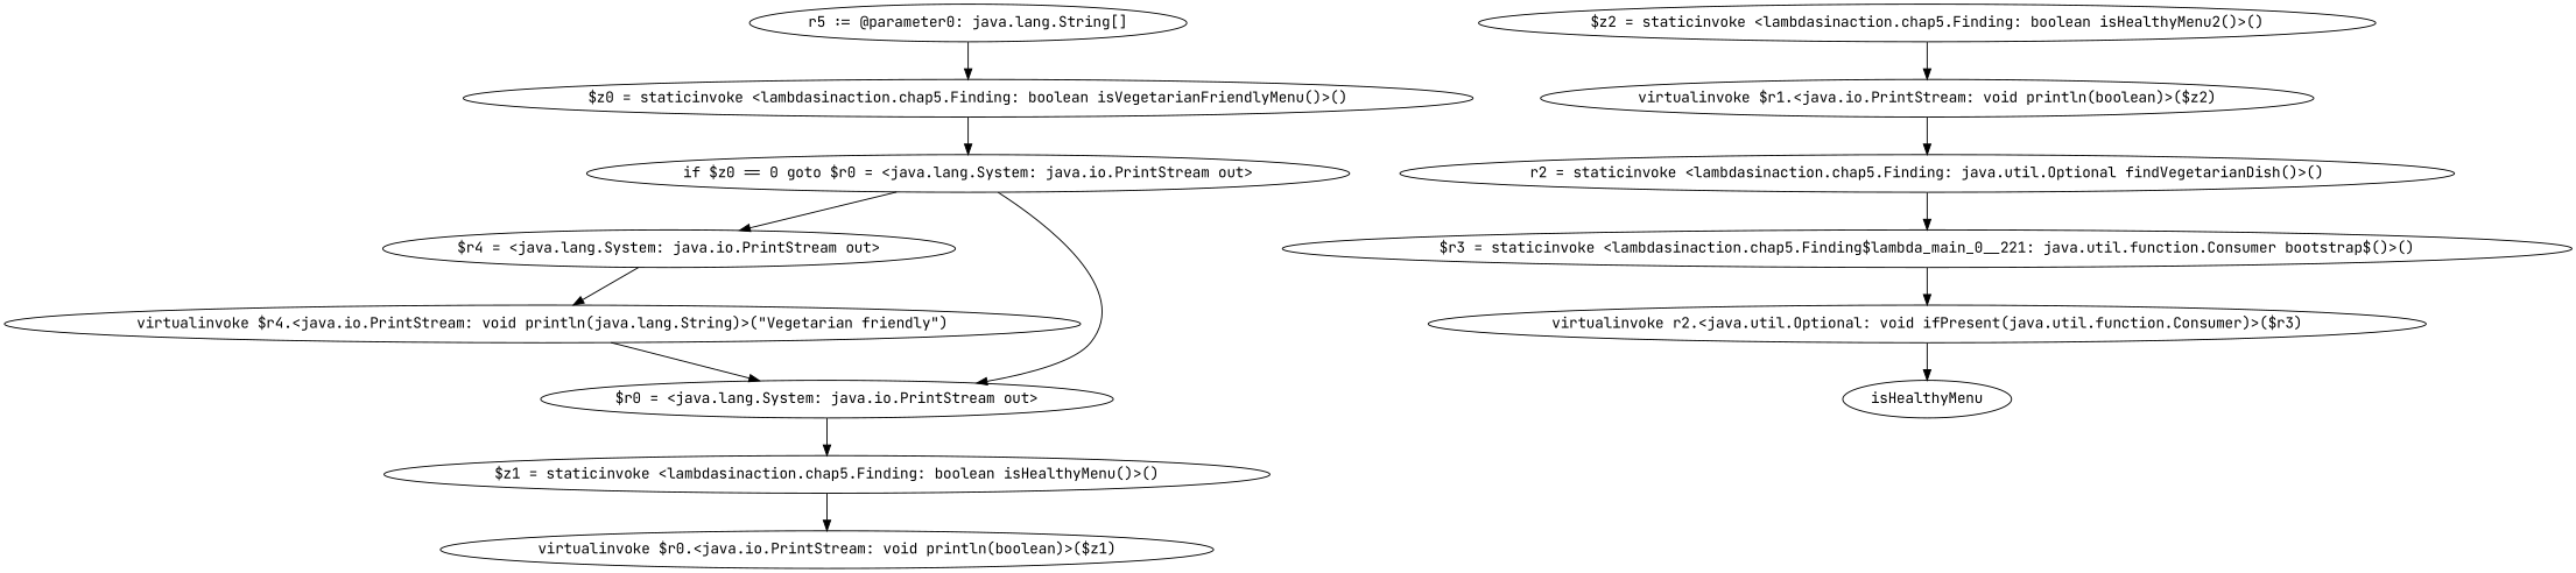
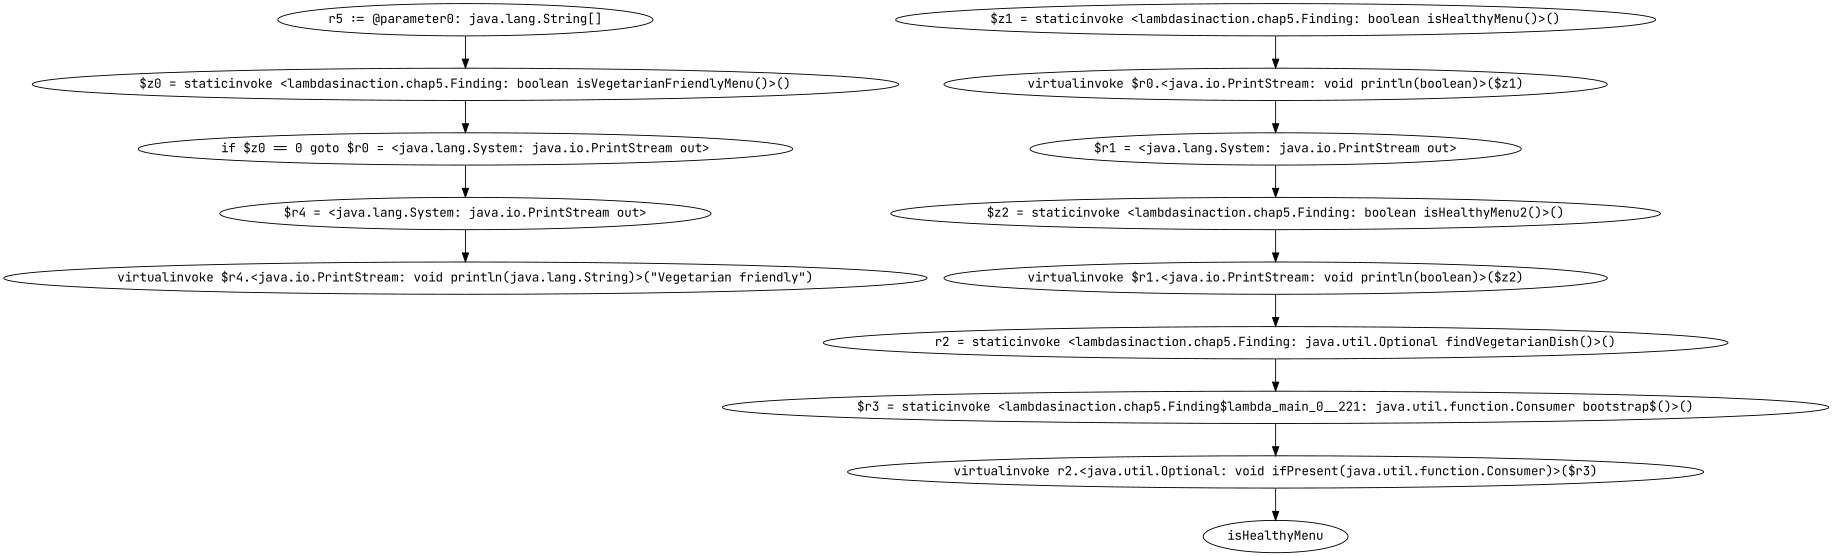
  digraph {
    fontname="JetBrains Mono"
    node [fontname="JetBrains Mono"]
    edge [fontname="JetBrains Mono"]
    "r5 := @parameter0: java.lang.String[]"
    "$z0 = staticinvoke <lambdasinaction.chap5.Finding: boolean isVegetarianFriendlyMenu()>()"
    "if $z0 == 0 goto $r0 = <java.lang.System: java.io.PrintStream out>"
    "$r4 = <java.lang.System: java.io.PrintStream out>"
-   "$r0 = <java.lang.System: java.io.PrintStream out>"
    "virtualinvoke $r4.<java.io.PrintStream: void println(java.lang.String)>(\"Vegetarian friendly\")"
    "$z1 = staticinvoke <lambdasinaction.chap5.Finding: boolean isHealthyMenu()>()"
    "virtualinvoke $r0.<java.io.PrintStream: void println(boolean)>($z1)"
+   "$r1 = <java.lang.System: java.io.PrintStream out>"
    "$z2 = staticinvoke <lambdasinaction.chap5.Finding: boolean isHealthyMenu2()>()"
    "virtualinvoke $r1.<java.io.PrintStream: void println(boolean)>($z2)"
    "r2 = staticinvoke <lambdasinaction.chap5.Finding: java.util.Optional findVegetarianDish()>()"
    "$r3 = staticinvoke <lambdasinaction.chap5.Finding$lambda_main_0__221: java.util.function.Consumer bootstrap$()>()"
    "virtualinvoke r2.<java.util.Optional: void ifPresent(java.util.function.Consumer)>($r3)"
    n15 [label=isHealthyMenu]
    "r5 := @parameter0: java.lang.String[]" -> "$z0 = staticinvoke <lambdasinaction.chap5.Finding: boolean isVegetarianFriendlyMenu()>()"
    "$z0 = staticinvoke <lambdasinaction.chap5.Finding: boolean isVegetarianFriendlyMenu()>()" -> "if $z0 == 0 goto $r0 = <java.lang.System: java.io.PrintStream out>"
    "if $z0 == 0 goto $r0 = <java.lang.System: java.io.PrintStream out>" -> "$r4 = <java.lang.System: java.io.PrintStream out>"
-   "if $z0 == 0 goto $r0 = <java.lang.System: java.io.PrintStream out>" -> "$r0 = <java.lang.System: java.io.PrintStream out>"
    "$r4 = <java.lang.System: java.io.PrintStream out>" -> "virtualinvoke $r4.<java.io.PrintStream: void println(java.lang.String)>(\"Vegetarian friendly\")"
-   "$r0 = <java.lang.System: java.io.PrintStream out>" -> "$z1 = staticinvoke <lambdasinaction.chap5.Finding: boolean isHealthyMenu()>()"
-   "virtualinvoke $r4.<java.io.PrintStream: void println(java.lang.String)>(\"Vegetarian friendly\")" -> "$r0 = <java.lang.System: java.io.PrintStream out>"
    "$z1 = staticinvoke <lambdasinaction.chap5.Finding: boolean isHealthyMenu()>()" -> "virtualinvoke $r0.<java.io.PrintStream: void println(boolean)>($z1)"
+   "virtualinvoke $r0.<java.io.PrintStream: void println(boolean)>($z1)" -> "$r1 = <java.lang.System: java.io.PrintStream out>"
+   "$r1 = <java.lang.System: java.io.PrintStream out>" -> "$z2 = staticinvoke <lambdasinaction.chap5.Finding: boolean isHealthyMenu2()>()"
    "$z2 = staticinvoke <lambdasinaction.chap5.Finding: boolean isHealthyMenu2()>()" -> "virtualinvoke $r1.<java.io.PrintStream: void println(boolean)>($z2)"
    "virtualinvoke $r1.<java.io.PrintStream: void println(boolean)>($z2)" -> "r2 = staticinvoke <lambdasinaction.chap5.Finding: java.util.Optional findVegetarianDish()>()"
    "r2 = staticinvoke <lambdasinaction.chap5.Finding: java.util.Optional findVegetarianDish()>()" -> "$r3 = staticinvoke <lambdasinaction.chap5.Finding$lambda_main_0__221: java.util.function.Consumer bootstrap$()>()"
    "$r3 = staticinvoke <lambdasinaction.chap5.Finding$lambda_main_0__221: java.util.function.Consumer bootstrap$()>()" -> "virtualinvoke r2.<java.util.Optional: void ifPresent(java.util.function.Consumer)>($r3)"
    "virtualinvoke r2.<java.util.Optional: void ifPresent(java.util.function.Consumer)>($r3)" -> n15
  }
